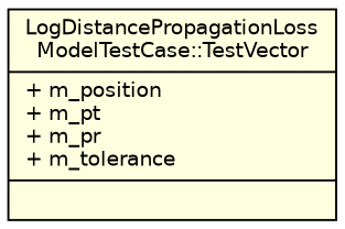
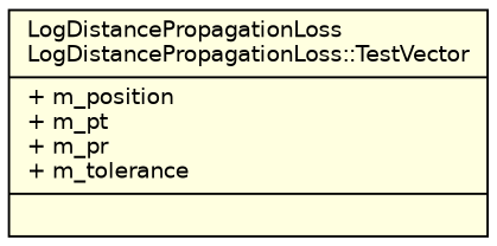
  digraph {
-   n1 [color=black fillcolor=lightyellow fontcolor=black fontname=Helvetica fontsize=10 height=0.2 label="{LogDistancePropagationLoss\lModelTestCase::TestVector\n|+ m_position\l+ m_pt\l+ m_pr\l+ m_tolerance\l|}" shape=record style=filled width=0.4]
+   n1 [color=black fillcolor=lightyellow fontcolor=black fontname=Helvetica fontsize=10 height=0.2 label="{LogDistancePropagationLoss\lLogDistancePropagationLoss::TestVector\n|+ m_position\l+ m_pt\l+ m_pr\l+ m_tolerance\l|}" shape=record style=filled width=0.4]
  }
